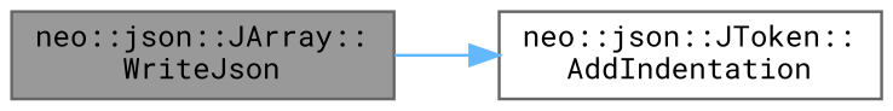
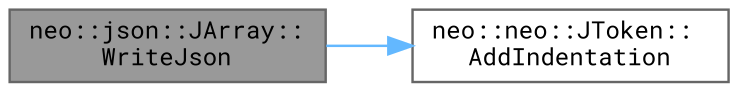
  digraph {
    rankdir=LR
    fontname="Roboto Mono"
    node [fontname="Roboto Mono" fontsize=10 shape=box style=filled]
    n1 [color=gray40 fillcolor=grey60 fontcolor=black height=0.2 label="neo::json::JArray::\lWriteJson" width=0.4]
-   n2 [color=grey40 fillcolor=white height=0.2 label="neo::json::JToken::\lAddIndentation" width=0.4]
+   n2 [color=grey40 fillcolor=white height=0.2 label="neo::neo::JToken::\lAddIndentation" width=0.4]
    n1 -> n2 [color=steelblue1 fontname="Roboto Mono" fontsize=10 labelfontname=Helvetica labelfontsize=10 style=solid]
  }
